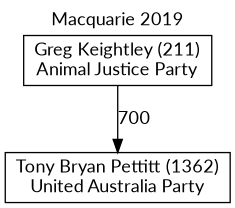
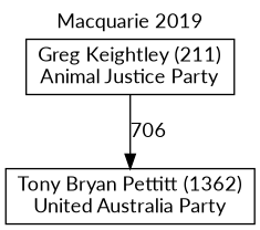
  digraph {
    label="Macquarie 2019"
    labelloc=t
    mclimit=10
    fontname=Lato
    node [shape=box fontname=Lato]
    n1 [label="Tony Bryan Pettitt (1362)\nUnited Australia Party"]
    n2 [label="Greg Keightley (211)\nAnimal Justice Party"]
-   n2 -> n1 [label=700 fontname=Lato]
+   n2 -> n1 [label=706 fontname=Lato]
  }
